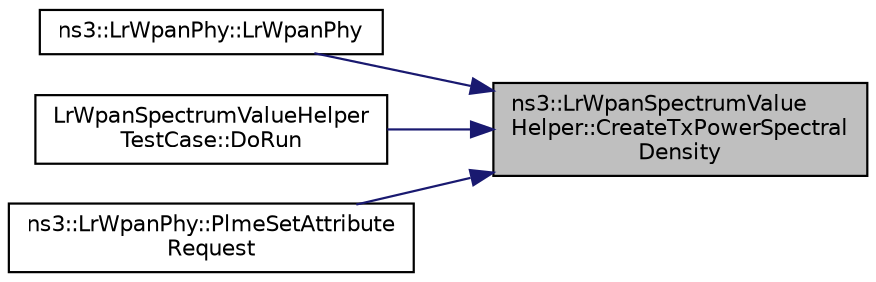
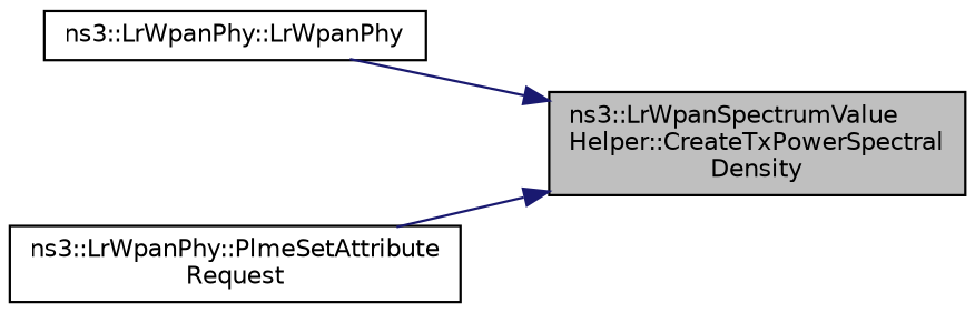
  digraph {
    rankdir=RL
    node [color=black fillcolor=white fontname=Helvetica fontsize=10 shape=record style=filled]
    edge [color=midnightblue dir=back fontname=Helvetica fontsize=10 labelfontname=Helvetica labelfontsize=10 style=solid]
    n1 [fillcolor=grey75 fontcolor=black height=0.2 label="ns3::LrWpanSpectrumValue\lHelper::CreateTxPowerSpectral\lDensity" width=0.4]
    n2 [height=0.2 label="ns3::LrWpanPhy::LrWpanPhy" width=0.4]
-   n3 [height=0.2 label="LrWpanSpectrumValueHelper\lTestCase::DoRun" width=0.4]
    n4 [height=0.2 label="ns3::LrWpanPhy::PlmeSetAttribute\lRequest" width=0.4]
    n1 -> n2
-   n1 -> n3
    n1 -> n4
  }
